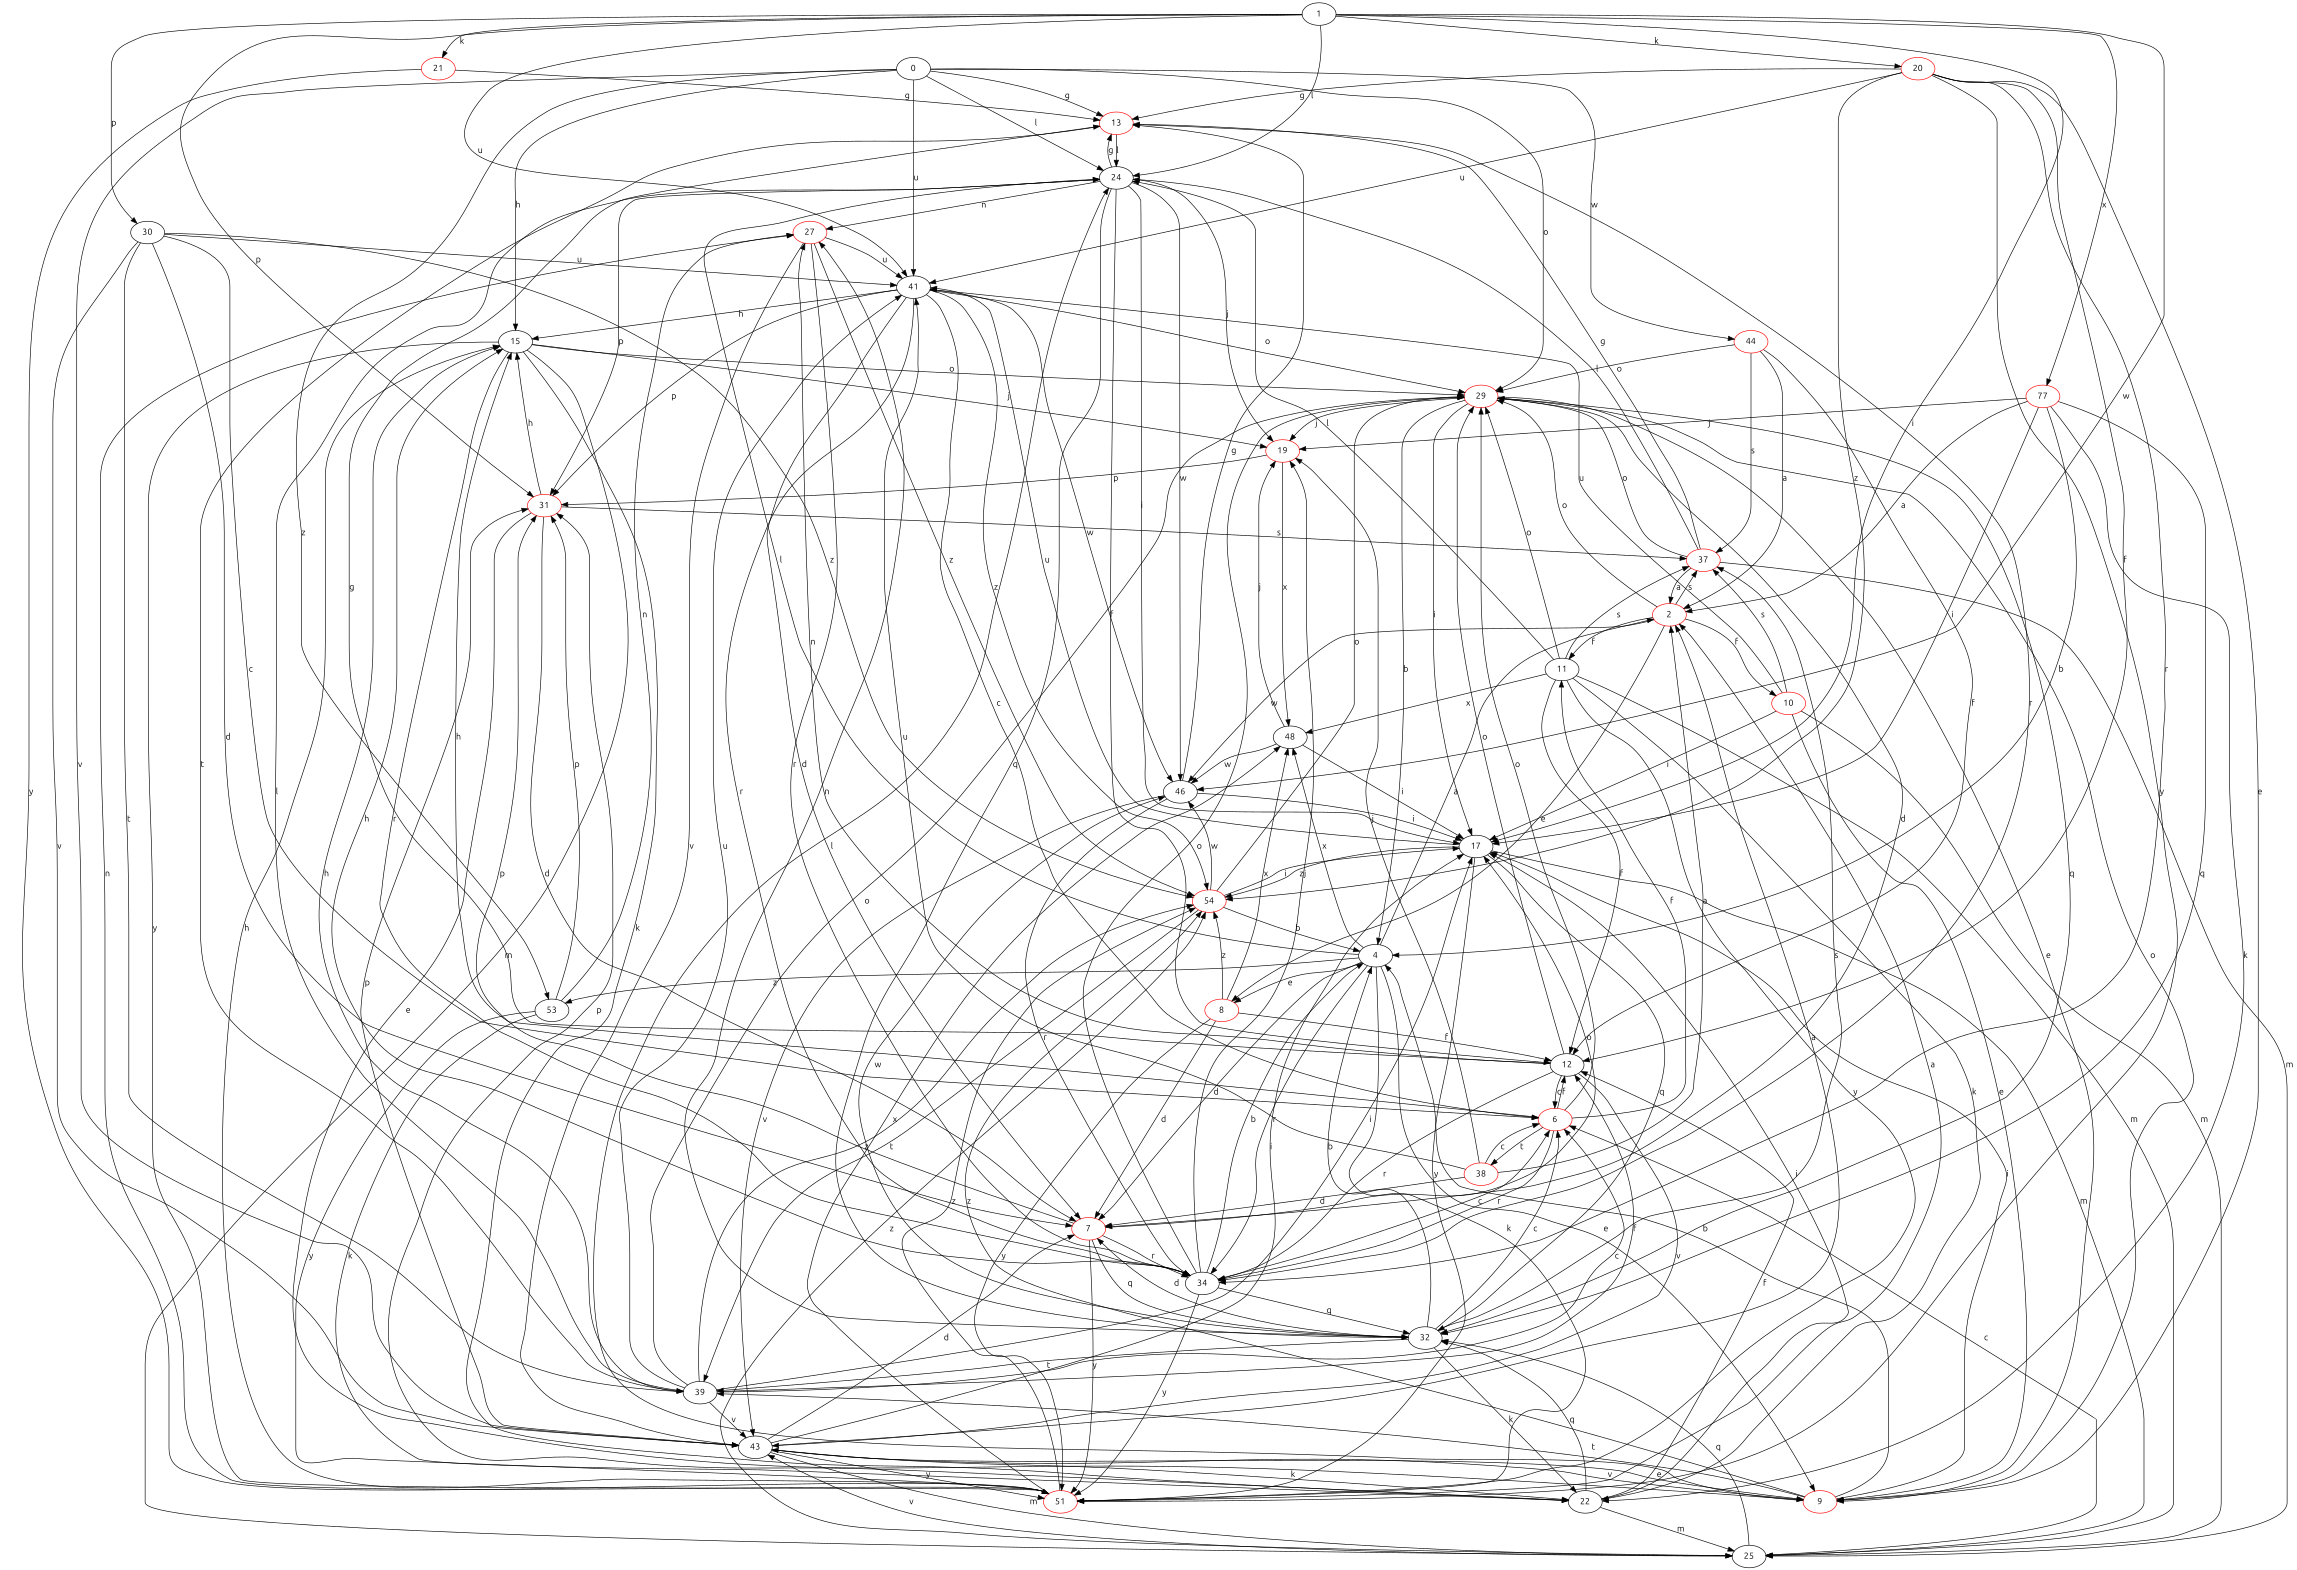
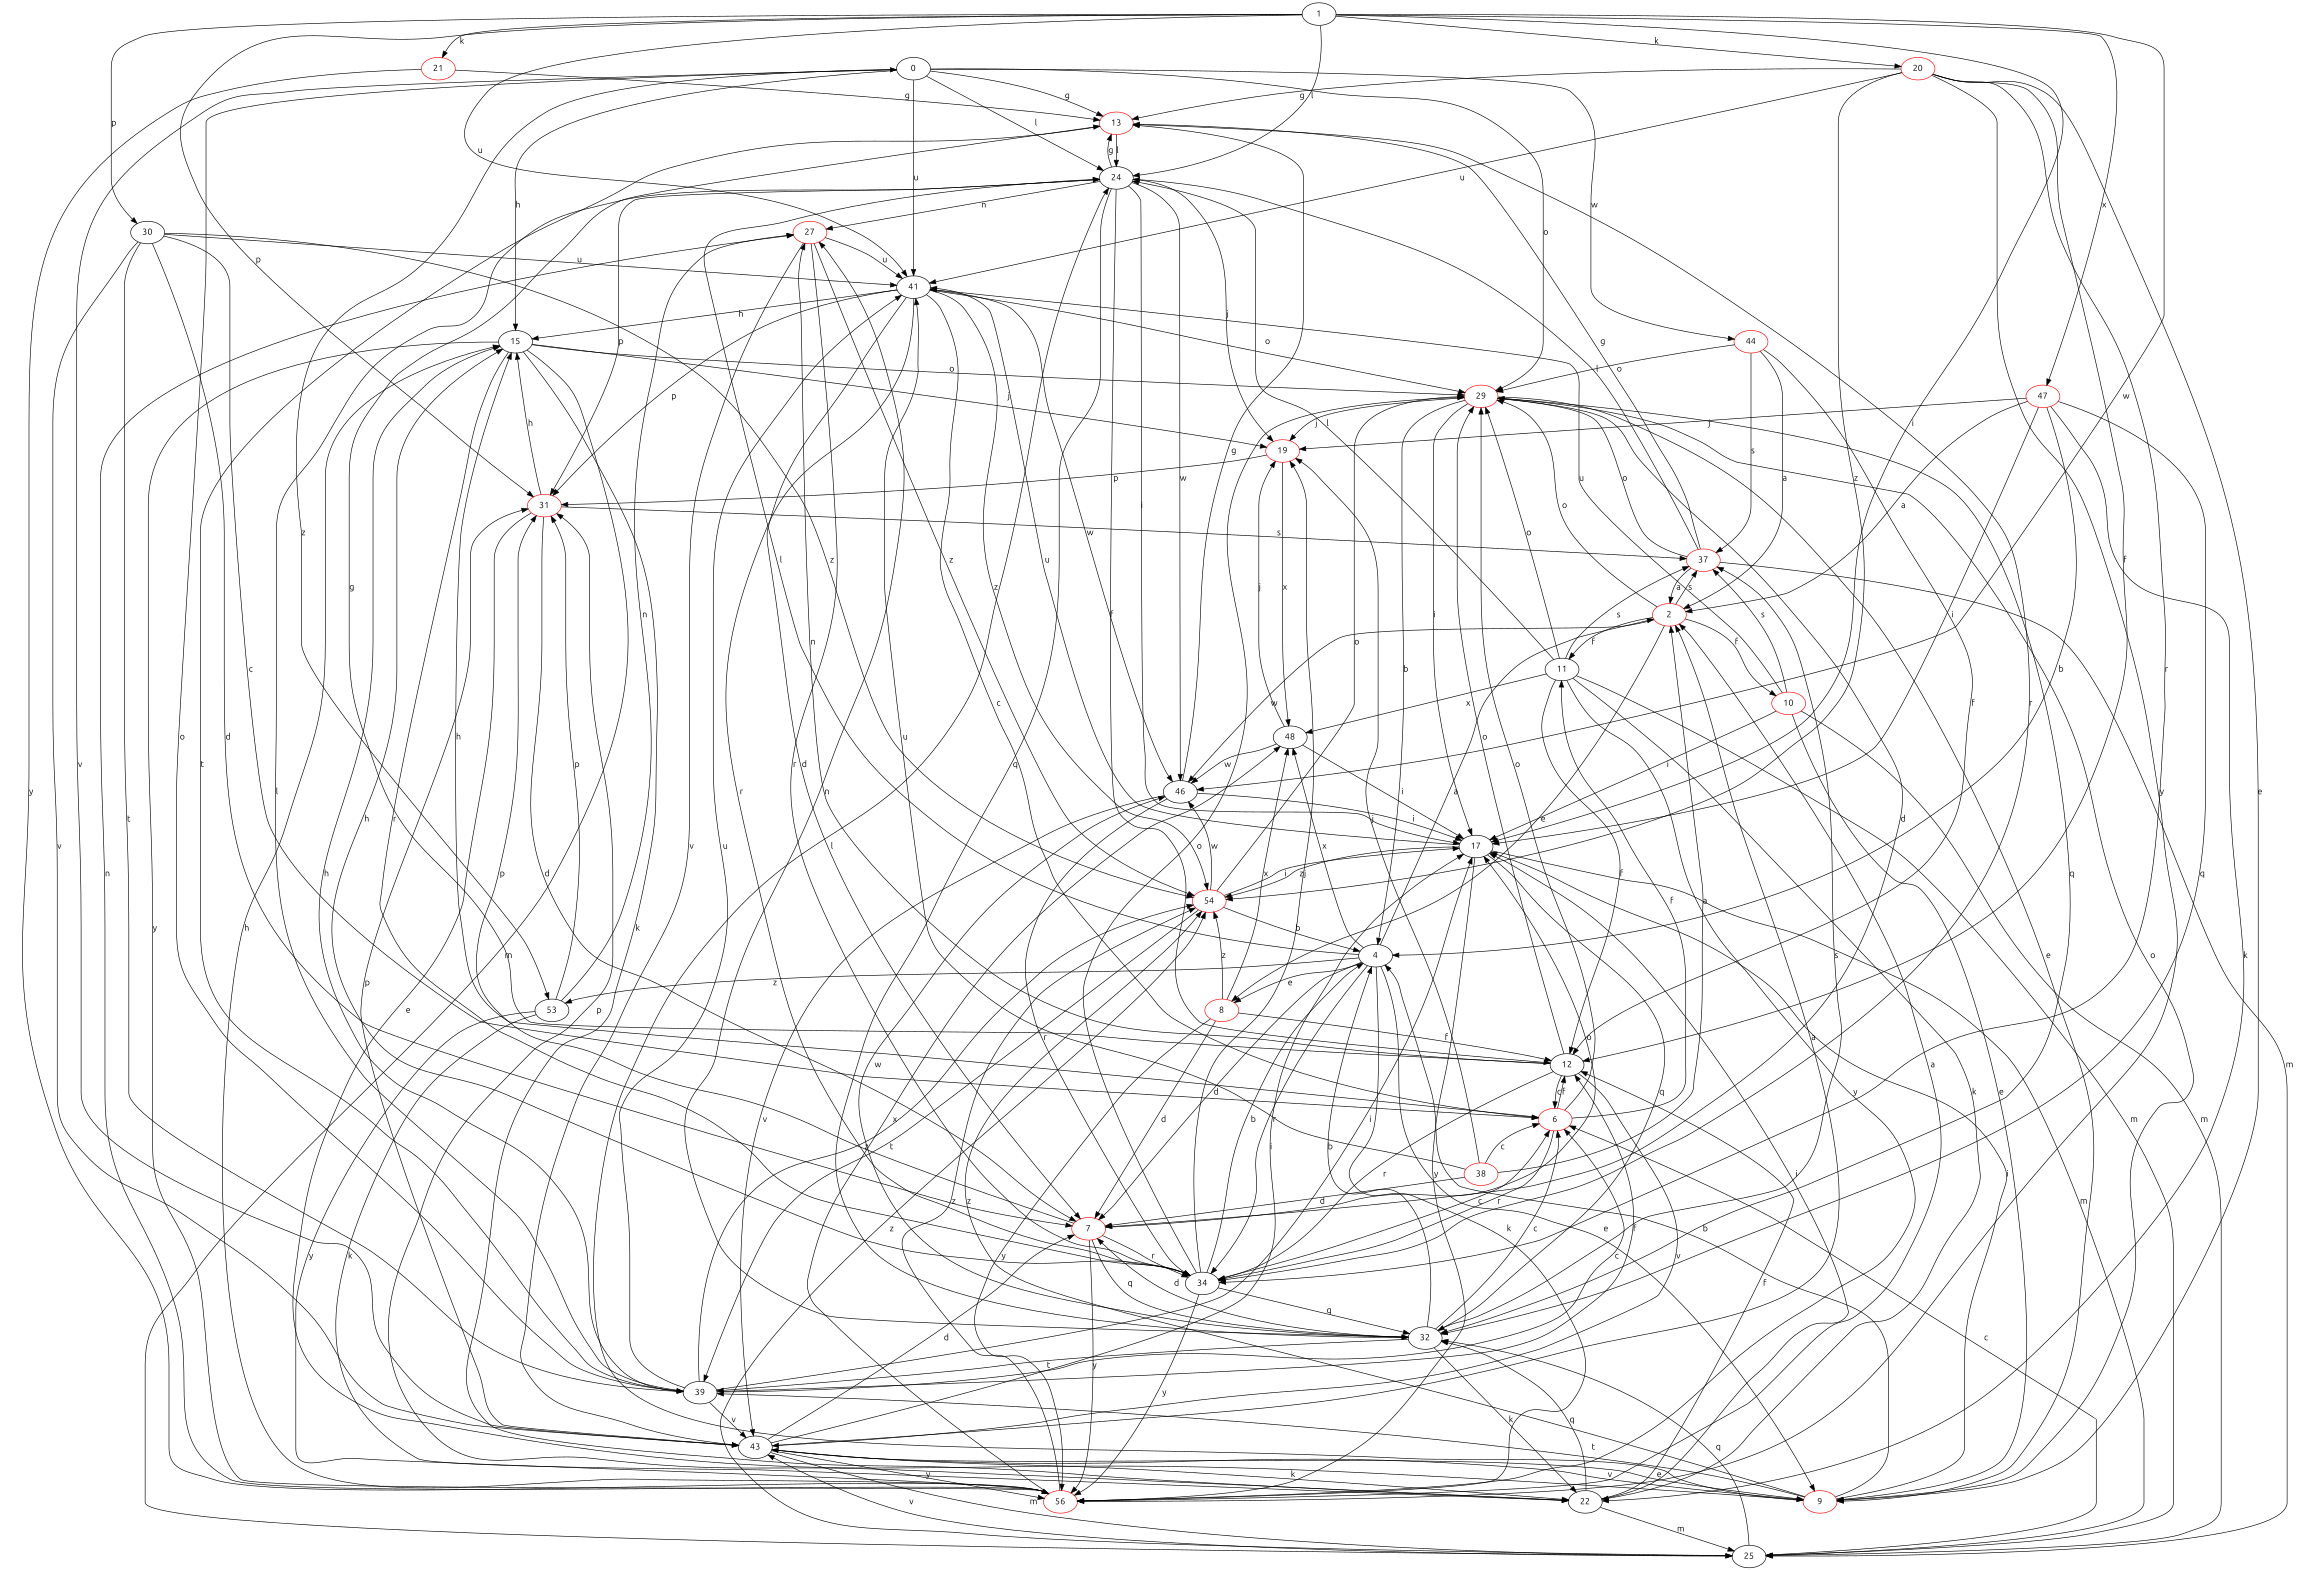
  strict digraph {
    fontname=Ubuntu
    node [color=black fontname=Ubuntu]
    edge [fontname=Ubuntu]
    0
    13 [color=red]
    15
    24
    29 [color=red]
    41
    43
    44 [color=red]
    53
    34
    39
-   51 [color=red]
+   51 [color=red label=56]
    25
    22
    19 [color=red]
    17
    31 [color=red]
    46
    12
    32
    27 [color=red]
    4
    7 [color=red]
    9 [color=red]
    6 [color=red]
    54 [color=red]
    2 [color=red]
    37 [color=red]
    1
    20 [color=red]
    21 [color=red]
    30
-   47 [color=red label=77]
+   47 [color=red]
    8 [color=red]
    10 [color=red]
    11
    48
    38 [color=red]
    0 -> 13 [label=g]
    0 -> 15 [label=h]
    0 -> 24 [label=l]
    0 -> 29 [label=o]
    0 -> 41 [label=u]
    0 -> 43 [label=v]
    0 -> 44 [label=w]
    0 -> 53 [label=z]
    13 -> 24 [label=l]
    13 -> 34 [label=r]
    13 -> 39 [label=t]
    15 -> 29 [label=o]
    15 -> 34 [label=r]
    15 -> 51 [label=y]
    15 -> 25 [label=m]
    15 -> 22 [label=k]
    15 -> 19 [label=j]
    24 -> 13 [label=g]
    24 -> 19 [label=j]
    24 -> 17 [label=i]
    24 -> 31 [label=p]
    24 -> 46 [label=w]
    24 -> 12 [label=f]
    24 -> 32 [label=q]
    24 -> 27 [label=n]
    29 -> 19 [label=j]
    29 -> 17 [label=i]
    29 -> 32 [label=q]
    29 -> 4 [label=b]
    29 -> 7 [label=d]
    29 -> 9 [label=e]
    41 -> 15 [label=h]
    41 -> 29 [label=o]
    41 -> 34 [label=r]
    41 -> 31 [label=p]
    41 -> 46 [label=w]
    41 -> 7 [label=d]
    41 -> 6 [label=c]
    41 -> 54 [label=z]
    43 -> 51 [label=y]
    43 -> 25 [label=m]
    43 -> 22 [label=k]
    43 -> 17 [label=i]
    43 -> 31 [label=p]
    43 -> 7 [label=d]
    43 -> 9 [label=e]
    43 -> 2 [label=a]
    44 -> 29 [label=o]
    44 -> 12 [label=f]
    44 -> 2 [label=a]
    44 -> 37 [label=s]
    53 -> 51 [label=y]
    53 -> 22 [label=k]
    53 -> 31 [label=p]
    53 -> 27 [label=n]
    34 -> 15 [label=h]
    34 -> 29 [label=o]
    34 -> 51 [label=y]
    34 -> 19 [label=j]
    34 -> 32 [label=q]
    34 -> 4 [label=b]
    34 -> 6 [label=c]
    39 -> 15 [label=h]
    39 -> 24 [label=l]
-   39 -> 29 [label=o]
+   39 -> 0 [label=o]
    39 -> 41 [label=u]
    39 -> 43 [label=v]
    39 -> 17 [label=i]
    39 -> 12 [label=f]
    39 -> 6 [label=c]
    39 -> 54 [label=z]
    51 -> 15 [label=h]
    51 -> 27 [label=n]
    51 -> 54 [label=z]
    51 -> 2 [label=a]
    51 -> 48 [label=x]
    25 -> 43 [label=v]
    25 -> 32 [label=q]
    25 -> 6 [label=c]
    25 -> 54 [label=z]
    22 -> 25 [label=m]
    22 -> 17 [label=i]
    22 -> 31 [label=p]
    22 -> 12 [label=f]
    22 -> 32 [label=q]
    19 -> 31 [label=p]
    19 -> 48 [label=x]
    17 -> 41 [label=u]
    17 -> 51 [label=y]
    17 -> 25 [label=m]
    17 -> 32 [label=q]
    17 -> 54 [label=z]
    31 -> 15 [label=h]
    31 -> 7 [label=d]
    31 -> 9 [label=e]
    31 -> 37 [label=s]
    46 -> 13 [label=g]
    46 -> 43 [label=v]
    46 -> 34 [label=r]
    46 -> 17 [label=i]
    12 -> 13 [label=g]
    12 -> 29 [label=o]
    12 -> 43 [label=v]
    12 -> 34 [label=r]
    12 -> 27 [label=n]
    12 -> 6 [label=c]
    32 -> 39 [label=t]
    32 -> 22 [label=k]
    32 -> 46 [label=w]
    32 -> 27 [label=n]
    32 -> 4 [label=b]
    32 -> 7 [label=d]
    32 -> 6 [label=c]
    32 -> 37 [label=s]
    27 -> 41 [label=u]
    27 -> 43 [label=v]
    27 -> 34 [label=r]
    27 -> 54 [label=z]
    4 -> 24 [label=l]
    4 -> 53 [label=z]
    4 -> 34 [label=r]
    4 -> 51 [label=k]
    4 -> 7 [label=d]
    4 -> 9 [label=e]
    4 -> 2 [label=a]
    4 -> 8 [label=e]
    4 -> 48 [label=x]
    7 -> 34 [label=r]
    7 -> 51 [label=y]
    7 -> 17 [label=o]
    7 -> 31 [label=p]
    7 -> 32 [label=q]
    9 -> 24 [label=l]
    9 -> 29 [label=o]
    9 -> 43 [label=v]
    9 -> 39 [label=t]
    9 -> 17 [label=i]
    9 -> 4 [label=b]
    9 -> 54 [label=z]
    6 -> 15 [label=h]
    6 -> 29 [label=o]
    6 -> 34 [label=r]
    6 -> 12 [label=f]
    6 -> 11 [label=f]
-   6 -> 38 [label=t]
    54 -> 29 [label=o]
    54 -> 39 [label=t]
    54 -> 17 [label=i]
    54 -> 46 [label=w]
    54 -> 4 [label=b]
    2 -> 29 [label=o]
    2 -> 46 [label=w]
    2 -> 37 [label=s]
    2 -> 8 [label=e]
    2 -> 10 [label=f]
    2 -> 11 [label=f]
    37 -> 13 [label=g]
    37 -> 24 [label=l]
    37 -> 29 [label=o]
    37 -> 25 [label=m]
    37 -> 2 [label=a]
    1 -> 24 [label=l]
    1 -> 41 [label=u]
    1 -> 17 [label=i]
    1 -> 31 [label=p]
    1 -> 46 [label=w]
    1 -> 20 [label=k]
    1 -> 21 [label=k]
    1 -> 30 [label=p]
    1 -> 47 [label=x]
    20 -> 13 [label=g]
    20 -> 41 [label=u]
    20 -> 34 [label=r]
    20 -> 51 [label=y]
    20 -> 12 [label=f]
    20 -> 9 [label=e]
    20 -> 54 [label=z]
    21 -> 13 [label=g]
    21 -> 51 [label=y]
    30 -> 41 [label=u]
    30 -> 43 [label=v]
    30 -> 39 [label=t]
    30 -> 7 [label=d]
    30 -> 6 [label=c]
    30 -> 54 [label=z]
    47 -> 22 [label=k]
    47 -> 19 [label=j]
    47 -> 17 [label=i]
    47 -> 32 [label=q]
    47 -> 4 [label=b]
    47 -> 2 [label=a]
    8 -> 51 [label=y]
    8 -> 12 [label=f]
    8 -> 7 [label=d]
    8 -> 54 [label=z]
    8 -> 48 [label=x]
    10 -> 41 [label=u]
    10 -> 25 [label=m]
    10 -> 17 [label=i]
    10 -> 9 [label=e]
    10 -> 37 [label=s]
    11 -> 24 [label=l]
    11 -> 29 [label=o]
    11 -> 51 [label=y]
    11 -> 25 [label=m]
    11 -> 22 [label=k]
    11 -> 12 [label=f]
    11 -> 37 [label=s]
    11 -> 48 [label=x]
    48 -> 19 [label=j]
    48 -> 17 [label=i]
    48 -> 46 [label=w]
    38 -> 41 [label=u]
    38 -> 19 [label=j]
    38 -> 7 [label=d]
    38 -> 6 [label=c]
    38 -> 2 [label=a]
  }
